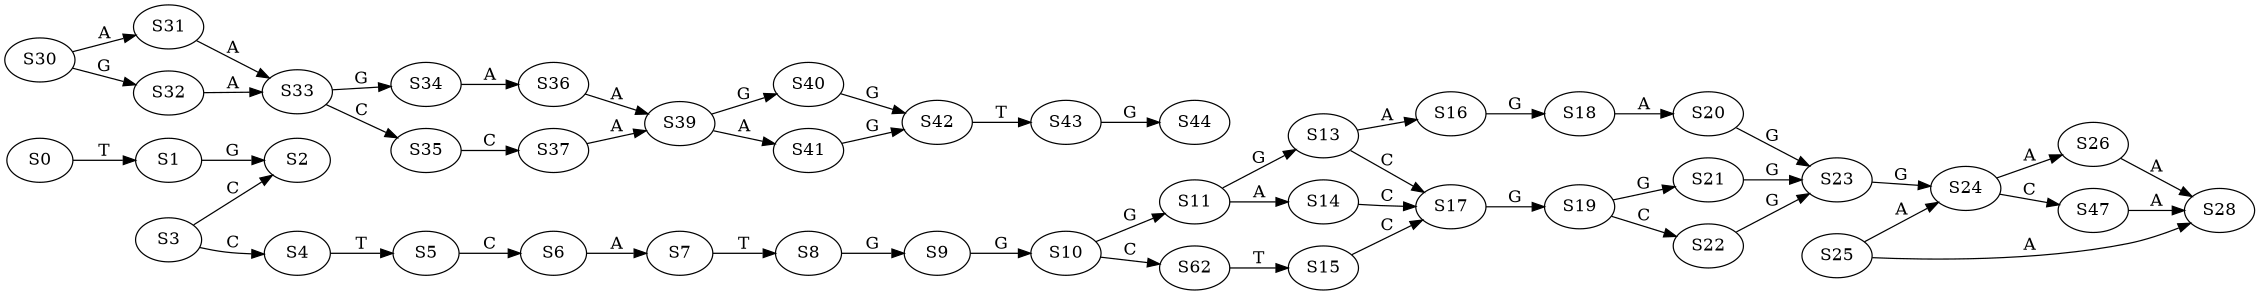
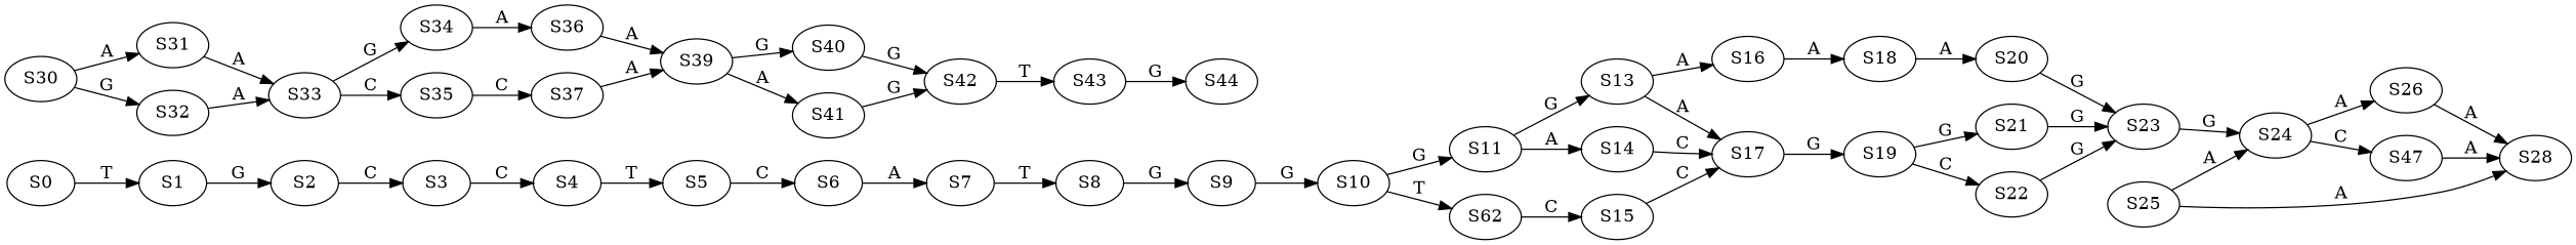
  strict digraph {
    rankdir=LR
    S0
    S1
    S2
    S3
    S4
    S5
    S6
    S7
    S8
    S9
    S10
    S11
    n13 [label=S62]
    S13
    S14
    S15
    S16
    S17
    S18
    S19
    S20
    S21
    S22
    S23
    S24
    S26
    n27 [label=S47]
    S25
    S28
    S30
    S31
    S32
    S33
    S34
    S35
    S36
    S37
    S39
    S40
    S41
    S42
    S43
    S44
    S0 -> S1 [label=T]
    S1 -> S2 [label=G]
-   S3 -> S2 [label=C]
+   S2 -> S3 [label=C]
    S3 -> S4 [label=C]
    S4 -> S5 [label=T]
    S5 -> S6 [label=C]
    S6 -> S7 [label=A]
    S7 -> S8 [label=T]
    S8 -> S9 [label=G]
    S9 -> S10 [label=G]
    S10 -> S11 [label=G]
-   S10 -> n13 [label=C]
+   S10 -> n13 [label=T]
    S11 -> S13 [label=G]
    S11 -> S14 [label=A]
-   n13 -> S15 [label=T]
+   n13 -> S15 [label=C]
    S13 -> S16 [label=A]
-   S13 -> S17 [label=C]
+   S13 -> S17 [label=A]
    S14 -> S17 [label=C]
    S15 -> S17 [label=C]
-   S16 -> S18 [label=G]
+   S16 -> S18 [label=A]
    S17 -> S19 [label=G]
    S18 -> S20 [label=A]
    S19 -> S21 [label=G]
    S19 -> S22 [label=C]
    S20 -> S23 [label=G]
    S21 -> S23 [label=G]
    S22 -> S23 [label=G]
    S23 -> S24 [label=G]
    S24 -> S26 [label=A]
    S24 -> n27 [label=C]
    S26 -> S28 [label=A]
    n27 -> S28 [label=A]
    S25 -> S24 [label=A]
    S25 -> S28 [label=A]
    S30 -> S31 [label=A]
    S30 -> S32 [label=G]
    S31 -> S33 [label=A]
    S32 -> S33 [label=A]
    S33 -> S34 [label=G]
    S33 -> S35 [label=C]
    S34 -> S36 [label=A]
    S35 -> S37 [label=C]
    S36 -> S39 [label=A]
    S37 -> S39 [label=A]
    S39 -> S40 [label=G]
    S39 -> S41 [label=A]
    S40 -> S42 [label=G]
    S41 -> S42 [label=G]
    S42 -> S43 [label=T]
    S43 -> S44 [label=G]
  }
